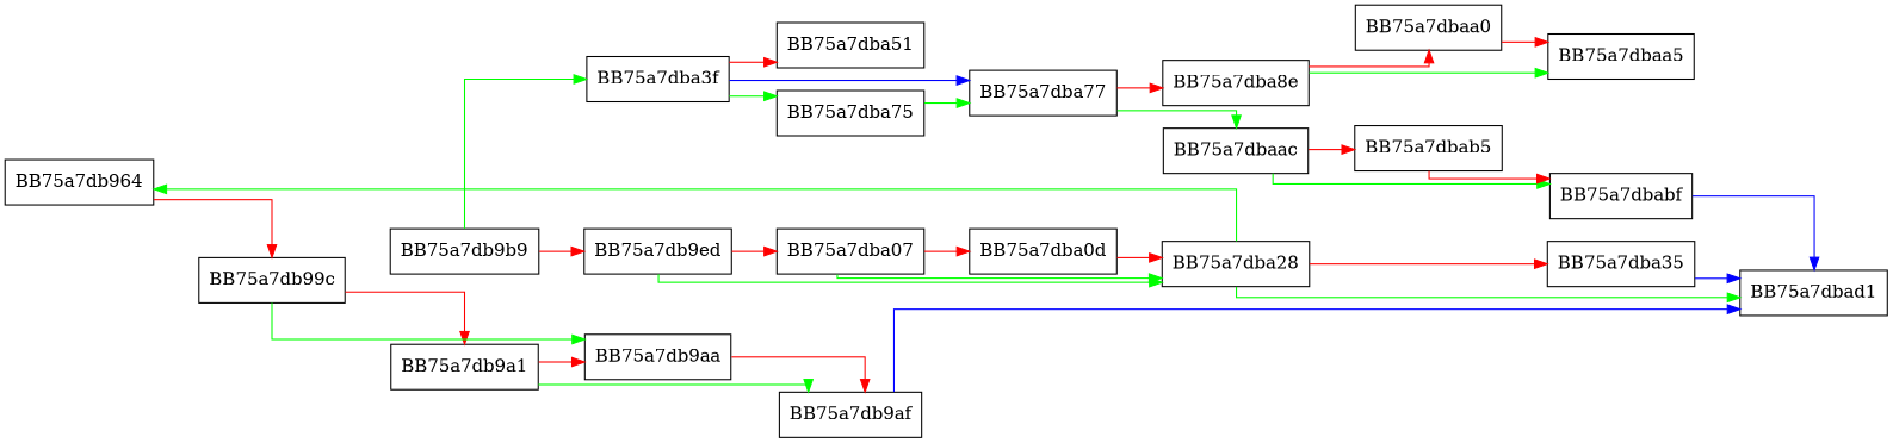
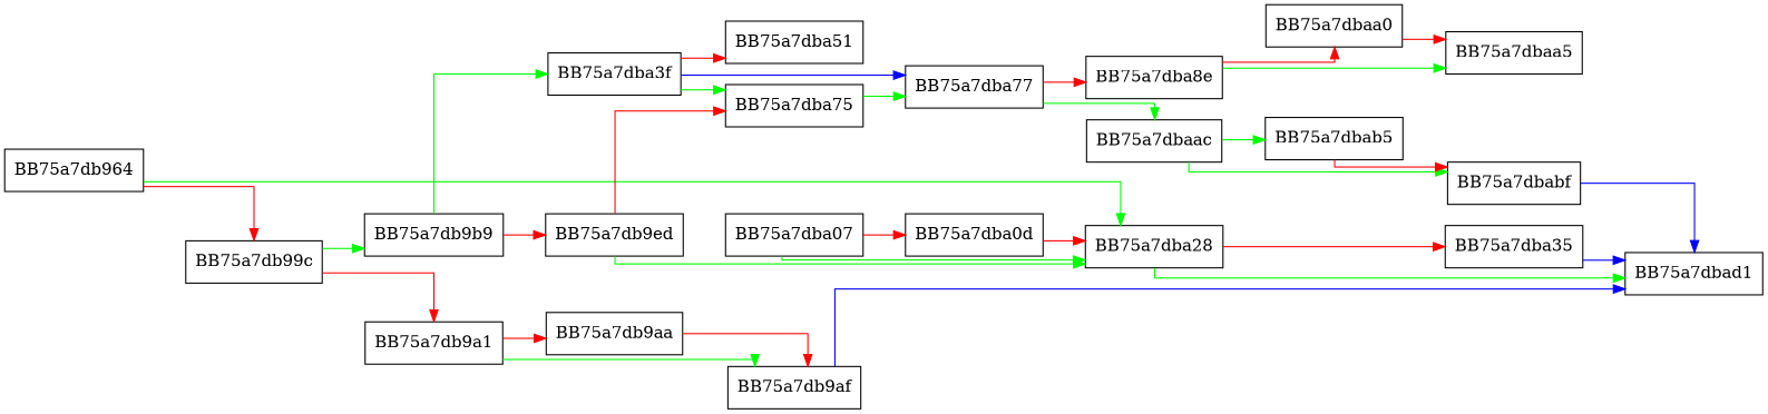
  digraph {
    rankdir=LR
    splines=ortho
    node [shape=box]
    edge [color=red]
    BB75a7db964
    BB75a7dba28
    BB75a7db99c
    BB75a7dbad1
    BB75a7dba35
    BB75a7db9b9
    BB75a7db9a1
    BB75a7dba3f
    BB75a7db9ed
    BB75a7db9af
    BB75a7db9aa
    BB75a7dba75
    BB75a7dba51
    BB75a7dba77
    BB75a7dba07
    BB75a7dba0d
    BB75a7dbaac
    BB75a7dba8e
    BB75a7dbabf
    BB75a7dbab5
    BB75a7dbaa5
    BB75a7dbaa0
-   BB75a7dba28 -> BB75a7db964 [color=green]
+   BB75a7db964 -> BB75a7dba28 [color=green]
    BB75a7db964 -> BB75a7db99c
    BB75a7dba28 -> BB75a7dbad1 [color=green]
    BB75a7dba28 -> BB75a7dba35
-   BB75a7db99c -> BB75a7db9aa [color=green]
+   BB75a7db99c -> BB75a7db9b9 [color=green]
    BB75a7db99c -> BB75a7db9a1
    BB75a7dba35 -> BB75a7dbad1 [color=blue]
    BB75a7db9b9 -> BB75a7dba3f [color=green]
    BB75a7db9b9 -> BB75a7db9ed
    BB75a7db9a1 -> BB75a7db9af [color=green]
    BB75a7db9a1 -> BB75a7db9aa
    BB75a7dba3f -> BB75a7dba75 [color=green]
    BB75a7dba3f -> BB75a7dba51
    BB75a7dba3f -> BB75a7dba77 [color=blue]
    BB75a7db9ed -> BB75a7dba28 [color=green]
-   BB75a7db9ed -> BB75a7dba07
+   BB75a7db9ed -> BB75a7dba75
    BB75a7db9af -> BB75a7dbad1 [color=blue]
    BB75a7db9aa -> BB75a7db9af
    BB75a7dba75 -> BB75a7dba77 [color=green]
    BB75a7dba77 -> BB75a7dbaac [color=green]
    BB75a7dba77 -> BB75a7dba8e
    BB75a7dba07 -> BB75a7dba28 [color=green]
    BB75a7dba07 -> BB75a7dba0d
    BB75a7dba0d -> BB75a7dba28
    BB75a7dbaac -> BB75a7dbabf [color=green]
-   BB75a7dbaac -> BB75a7dbab5
+   BB75a7dbaac -> BB75a7dbab5 [color=green]
    BB75a7dba8e -> BB75a7dbaa5 [color=green]
    BB75a7dba8e -> BB75a7dbaa0
    BB75a7dbabf -> BB75a7dbad1 [color=blue]
    BB75a7dbab5 -> BB75a7dbabf
    BB75a7dbaa0 -> BB75a7dbaa5
  }
